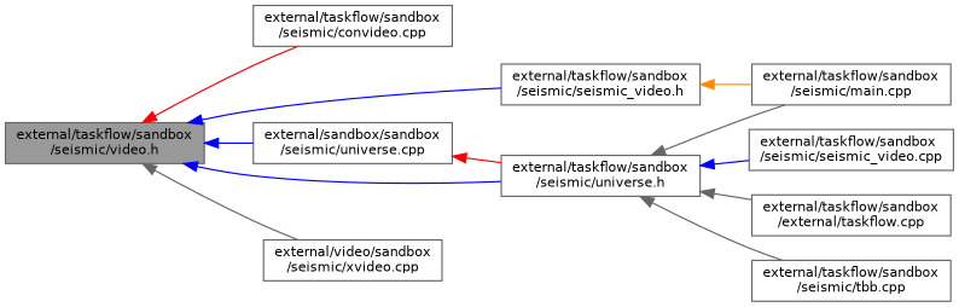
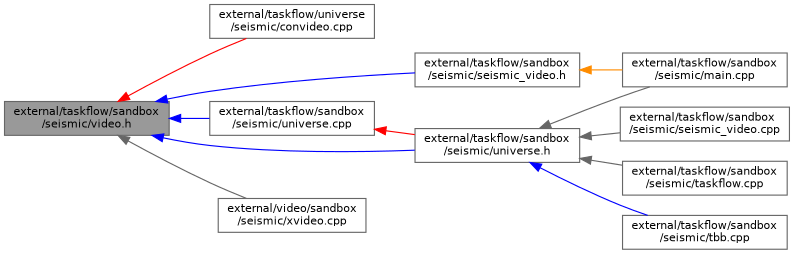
  digraph {
    rankdir=LR
    node [color=grey40 fillcolor=white fontname=Helvetica fontsize=10 shape=box style=filled]
    edge [color=blue dir=back fontname=Helvetica fontsize=10 labelfontname=Helvetica labelfontsize=10 style=solid]
    n1 [color=gray40 fillcolor=grey60 fontcolor=black height=0.2 label="external/taskflow/sandbox\l/seismic/video.h" width=0.4]
-   n2 [height=0.2 label="external/taskflow/sandbox\l/seismic/convideo.cpp" width=0.4]
+   n2 [height=0.2 label="external/taskflow/universe\l/seismic/convideo.cpp" width=0.4]
    n3 [height=0.2 label="external/taskflow/sandbox\l/seismic/seismic_video.h" width=0.4]
-   n4 [height=0.2 label="external/sandbox/sandbox\l/seismic/universe.cpp" width=0.4]
+   n4 [height=0.2 label="external/taskflow/sandbox\l/seismic/universe.cpp" width=0.4]
    n5 [height=0.2 label="external/taskflow/sandbox\l/seismic/universe.h" width=0.4]
    n6 [height=0.2 label="external/video/sandbox\l/seismic/xvideo.cpp" width=0.4]
    n7 [height=0.2 label="external/taskflow/sandbox\l/seismic/main.cpp" width=0.4]
    n8 [height=0.2 label="external/taskflow/sandbox\l/seismic/seismic_video.cpp" width=0.4]
-   n9 [height=0.2 label="external/taskflow/sandbox\l/external/taskflow.cpp" width=0.4]
+   n9 [height=0.2 label="external/taskflow/sandbox\l/seismic/taskflow.cpp" width=0.4]
    n10 [height=0.2 label="external/taskflow/sandbox\l/seismic/tbb.cpp" width=0.4]
    n1 -> n2 [color=red]
    n1 -> n3
    n1 -> n4
    n1 -> n5
    n1 -> n6 [color=gray40]
    n3 -> n7 [color=darkorange]
    n4 -> n5 [color=red]
    n5 -> n7 [color=gray40]
-   n5 -> n8
+   n5 -> n8 [color=gray40]
    n5 -> n9 [color=gray40]
-   n5 -> n10 [color=gray40]
+   n5 -> n10
  }
